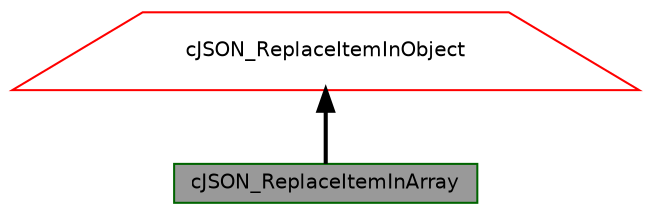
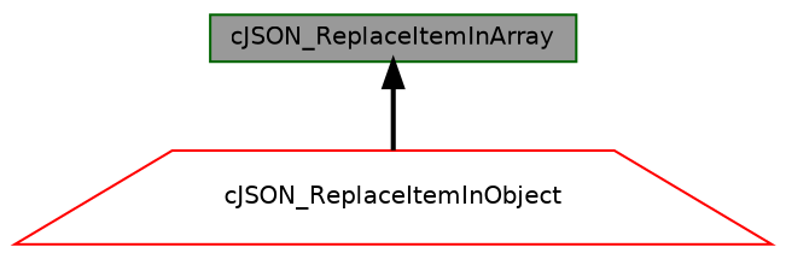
  digraph {
    rankdir=TB
    node [fontname=Helvetica fontsize=10 style=filled]
    n1 [color=darkgreen fillcolor=grey60 fontcolor=black height=0.2 label=cJSON_ReplaceItemInArray shape=box width=0.4]
    n2 [color=red fillcolor=white height=0.2 label=cJSON_ReplaceItemInObject shape=trapezium width=0.4]
-   n2 -> n1 [color=black dir=back fontname=Helvetica fontsize=10 labelfontname=Helvetica labelfontsize=10 style=bold]
+   n1 -> n2 [color=black dir=back fontname=Helvetica fontsize=10 labelfontname=Helvetica labelfontsize=10 style=bold]
  }
